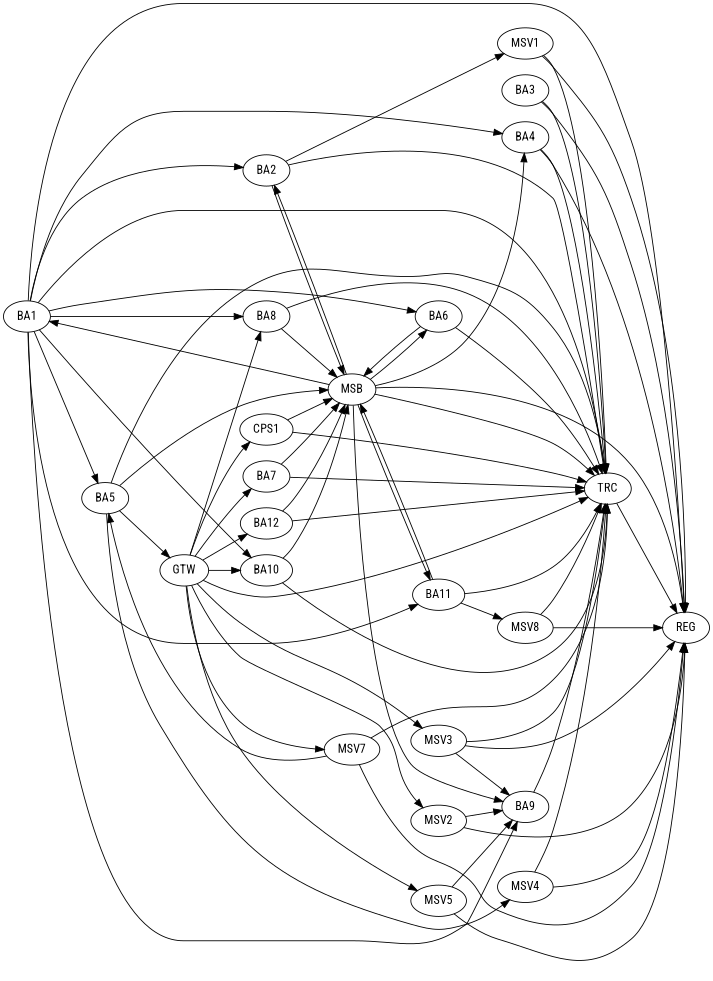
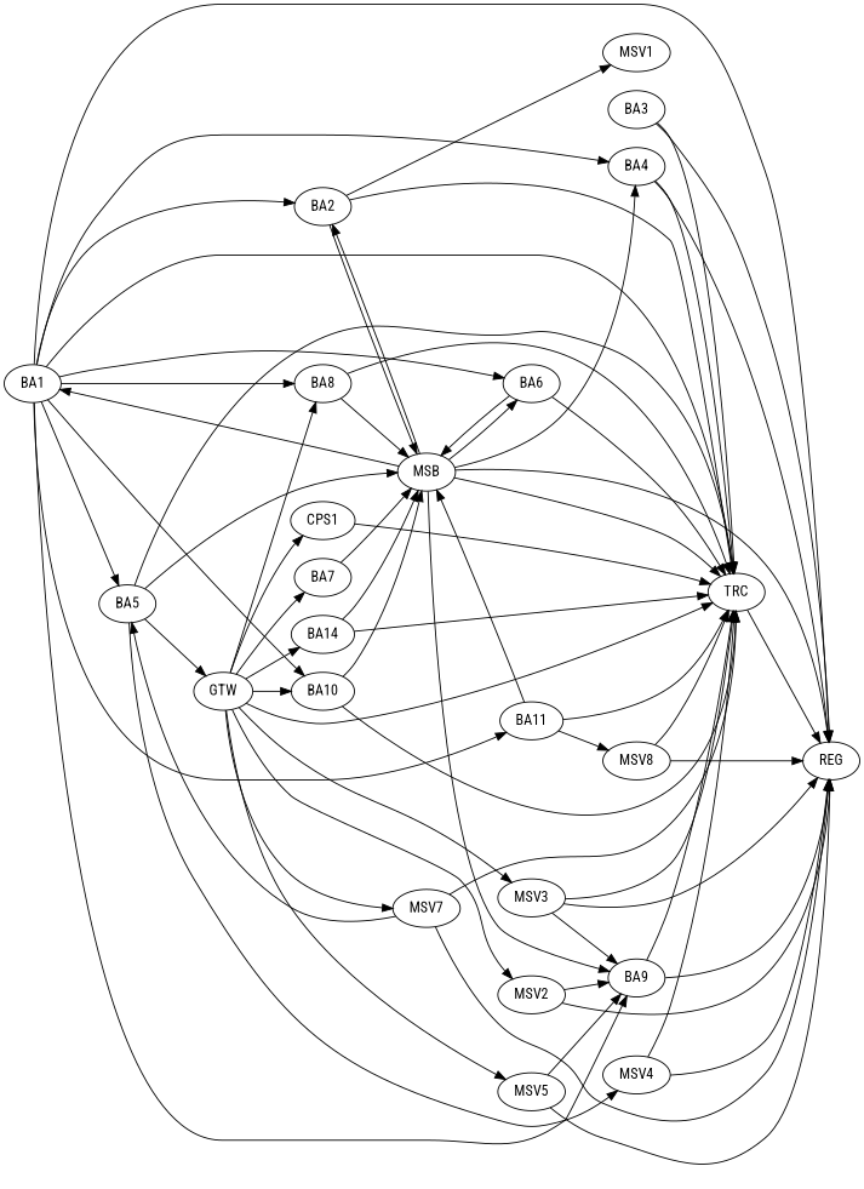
  strict digraph {
    fontname="Roboto Condensed"
    rankdir=LR
    node [fontname="Roboto Condensed"]
    edge [fontname="Roboto Condensed"]
    n1 [label=BA1]
    n2 [label=BA2]
    n3 [label=BA4]
    n4 [label=BA5]
    n5 [label=BA6]
    n6 [label=BA8]
    n7 [label=BA9]
    n8 [label=BA10]
    n9 [label=BA11]
    n10 [label=REG]
    n11 [label=TRC]
    n12 [label=MSB]
    n13 [label=MSV1]
    n14 [label=BA3]
    n15 [label=MSV4]
    n16 [label=GTW]
    n17 [label=MSV8]
    n18 [label=BA7]
-   n19 [label=BA12]
+   n19 [label=BA14]
    n20 [label=CPS1]
    n21 [label=MSV2]
    n22 [label=MSV3]
    n23 [label=MSV5]
    n24 [label=MSV7]
    n1 -> n2
    n1 -> n3
    n1 -> n4
    n1 -> n5
    n1 -> n6
    n1 -> n7
    n1 -> n8
    n1 -> n9
    n1 -> n10
    n1 -> n11
    n2 -> n11
    n2 -> n12
    n2 -> n13
    n3 -> n10
    n3 -> n11
    n4 -> n11
    n4 -> n12
    n4 -> n15
    n4 -> n16
    n5 -> n11
    n5 -> n12
    n6 -> n11
    n6 -> n12
    n7 -> n11
    n8 -> n11
    n8 -> n12
    n9 -> n11
    n9 -> n12
    n9 -> n17
    n11 -> n10
    n12 -> n1
    n12 -> n2
    n12 -> n3
    n12 -> n5
    n12 -> n7
-   n12 -> n9
    n12 -> n10
    n12 -> n11
-   n13 -> n10
-   n13 -> n11
+   n7 -> n10
    n14 -> n10
    n14 -> n11
    n15 -> n10
    n15 -> n11
    n16 -> n6
    n16 -> n8
    n16 -> n11
    n16 -> n18
    n16 -> n19
    n16 -> n20
    n16 -> n21
    n16 -> n22
    n16 -> n23
    n16 -> n24
    n17 -> n10
    n17 -> n11
-   n18 -> n11
    n18 -> n12
    n19 -> n11
    n19 -> n12
    n20 -> n11
-   n20 -> n12
    n21 -> n7
    n21 -> n10
    n22 -> n7
    n22 -> n10
    n22 -> n11
    n23 -> n7
    n23 -> n10
    n24 -> n4
    n24 -> n10
    n24 -> n11
  }
